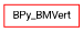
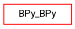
  digraph {
    rankdir=TB
    fontname=Roboto
-   n1 [color=red fillcolor=white fontname=Roboto fontsize=10 height=0.2 label=BPy_BMVert shape=record style=filled width=0.4]
+   n1 [color=red fillcolor=white fontname=Roboto fontsize=10 height=0.2 label=BPy_BPy shape=record style=filled width=0.4]
  }
